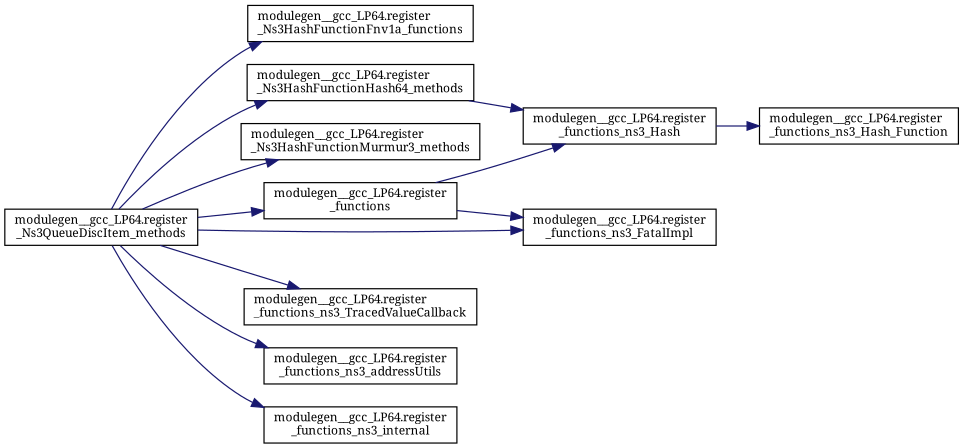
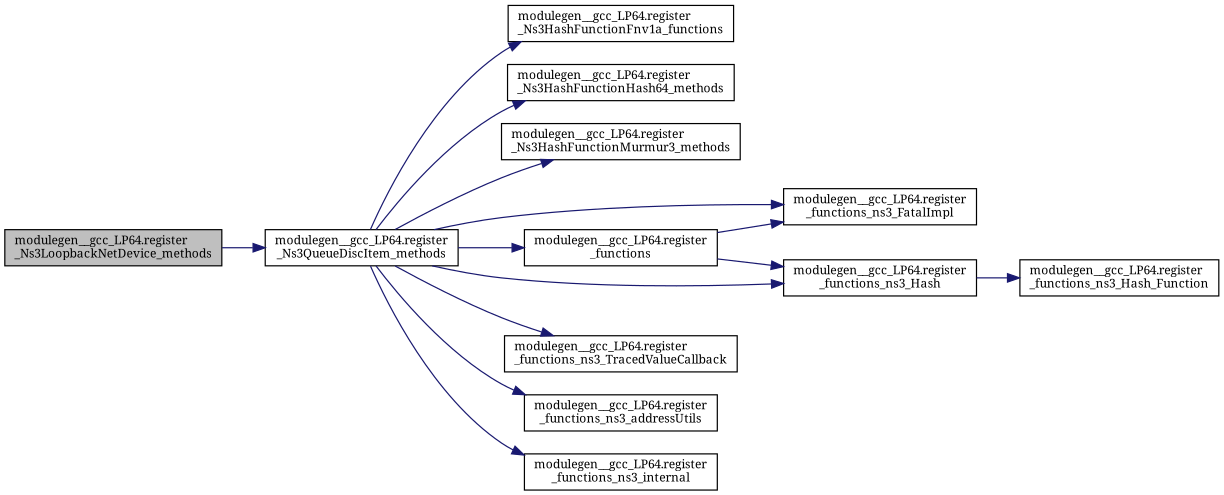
  digraph {
    fontname="Noto Serif"
    rankdir=LR
    node [color=black fillcolor=white fontname="Noto Serif" fontsize=10 shape=record style=filled]
    edge [color=midnightblue fontname="Noto Serif" fontsize=10 labelfontname=Helvetica labelfontsize=10 style=solid]
+   n1 [fillcolor=grey75 fontcolor=black height=0.2 label="modulegen__gcc_LP64.register\l_Ns3LoopbackNetDevice_methods" width=0.4]
    n2 [height=0.2 label="modulegen__gcc_LP64.register\l_Ns3QueueDiscItem_methods" width=0.4]
    n3 [height=0.2 label="modulegen__gcc_LP64.register\l_Ns3HashFunctionFnv1a_functions" width=0.4]
    n4 [height=0.2 label="modulegen__gcc_LP64.register\l_Ns3HashFunctionHash64_methods" width=0.4]
    n5 [height=0.2 label="modulegen__gcc_LP64.register\l_Ns3HashFunctionMurmur3_methods" width=0.4]
    n6 [height=0.2 label="modulegen__gcc_LP64.register\l_functions" width=0.4]
    n7 [height=0.2 label="modulegen__gcc_LP64.register\l_functions_ns3_FatalImpl" width=0.4]
    n8 [height=0.2 label="modulegen__gcc_LP64.register\l_functions_ns3_Hash" width=0.4]
    n9 [height=0.2 label="modulegen__gcc_LP64.register\l_functions_ns3_TracedValueCallback" width=0.4]
    n10 [height=0.2 label="modulegen__gcc_LP64.register\l_functions_ns3_addressUtils" width=0.4]
    n11 [height=0.2 label="modulegen__gcc_LP64.register\l_functions_ns3_internal" width=0.4]
    n12 [height=0.2 label="modulegen__gcc_LP64.register\l_functions_ns3_Hash_Function" width=0.4]
+   n1 -> n2
    n2 -> n3
    n2 -> n4
    n2 -> n5
    n2 -> n6
    n2 -> n7
-   n4 -> n8
+   n2 -> n8
    n2 -> n9
    n2 -> n10
    n2 -> n11
    n6 -> n7
    n6 -> n8
    n8 -> n12
  }
